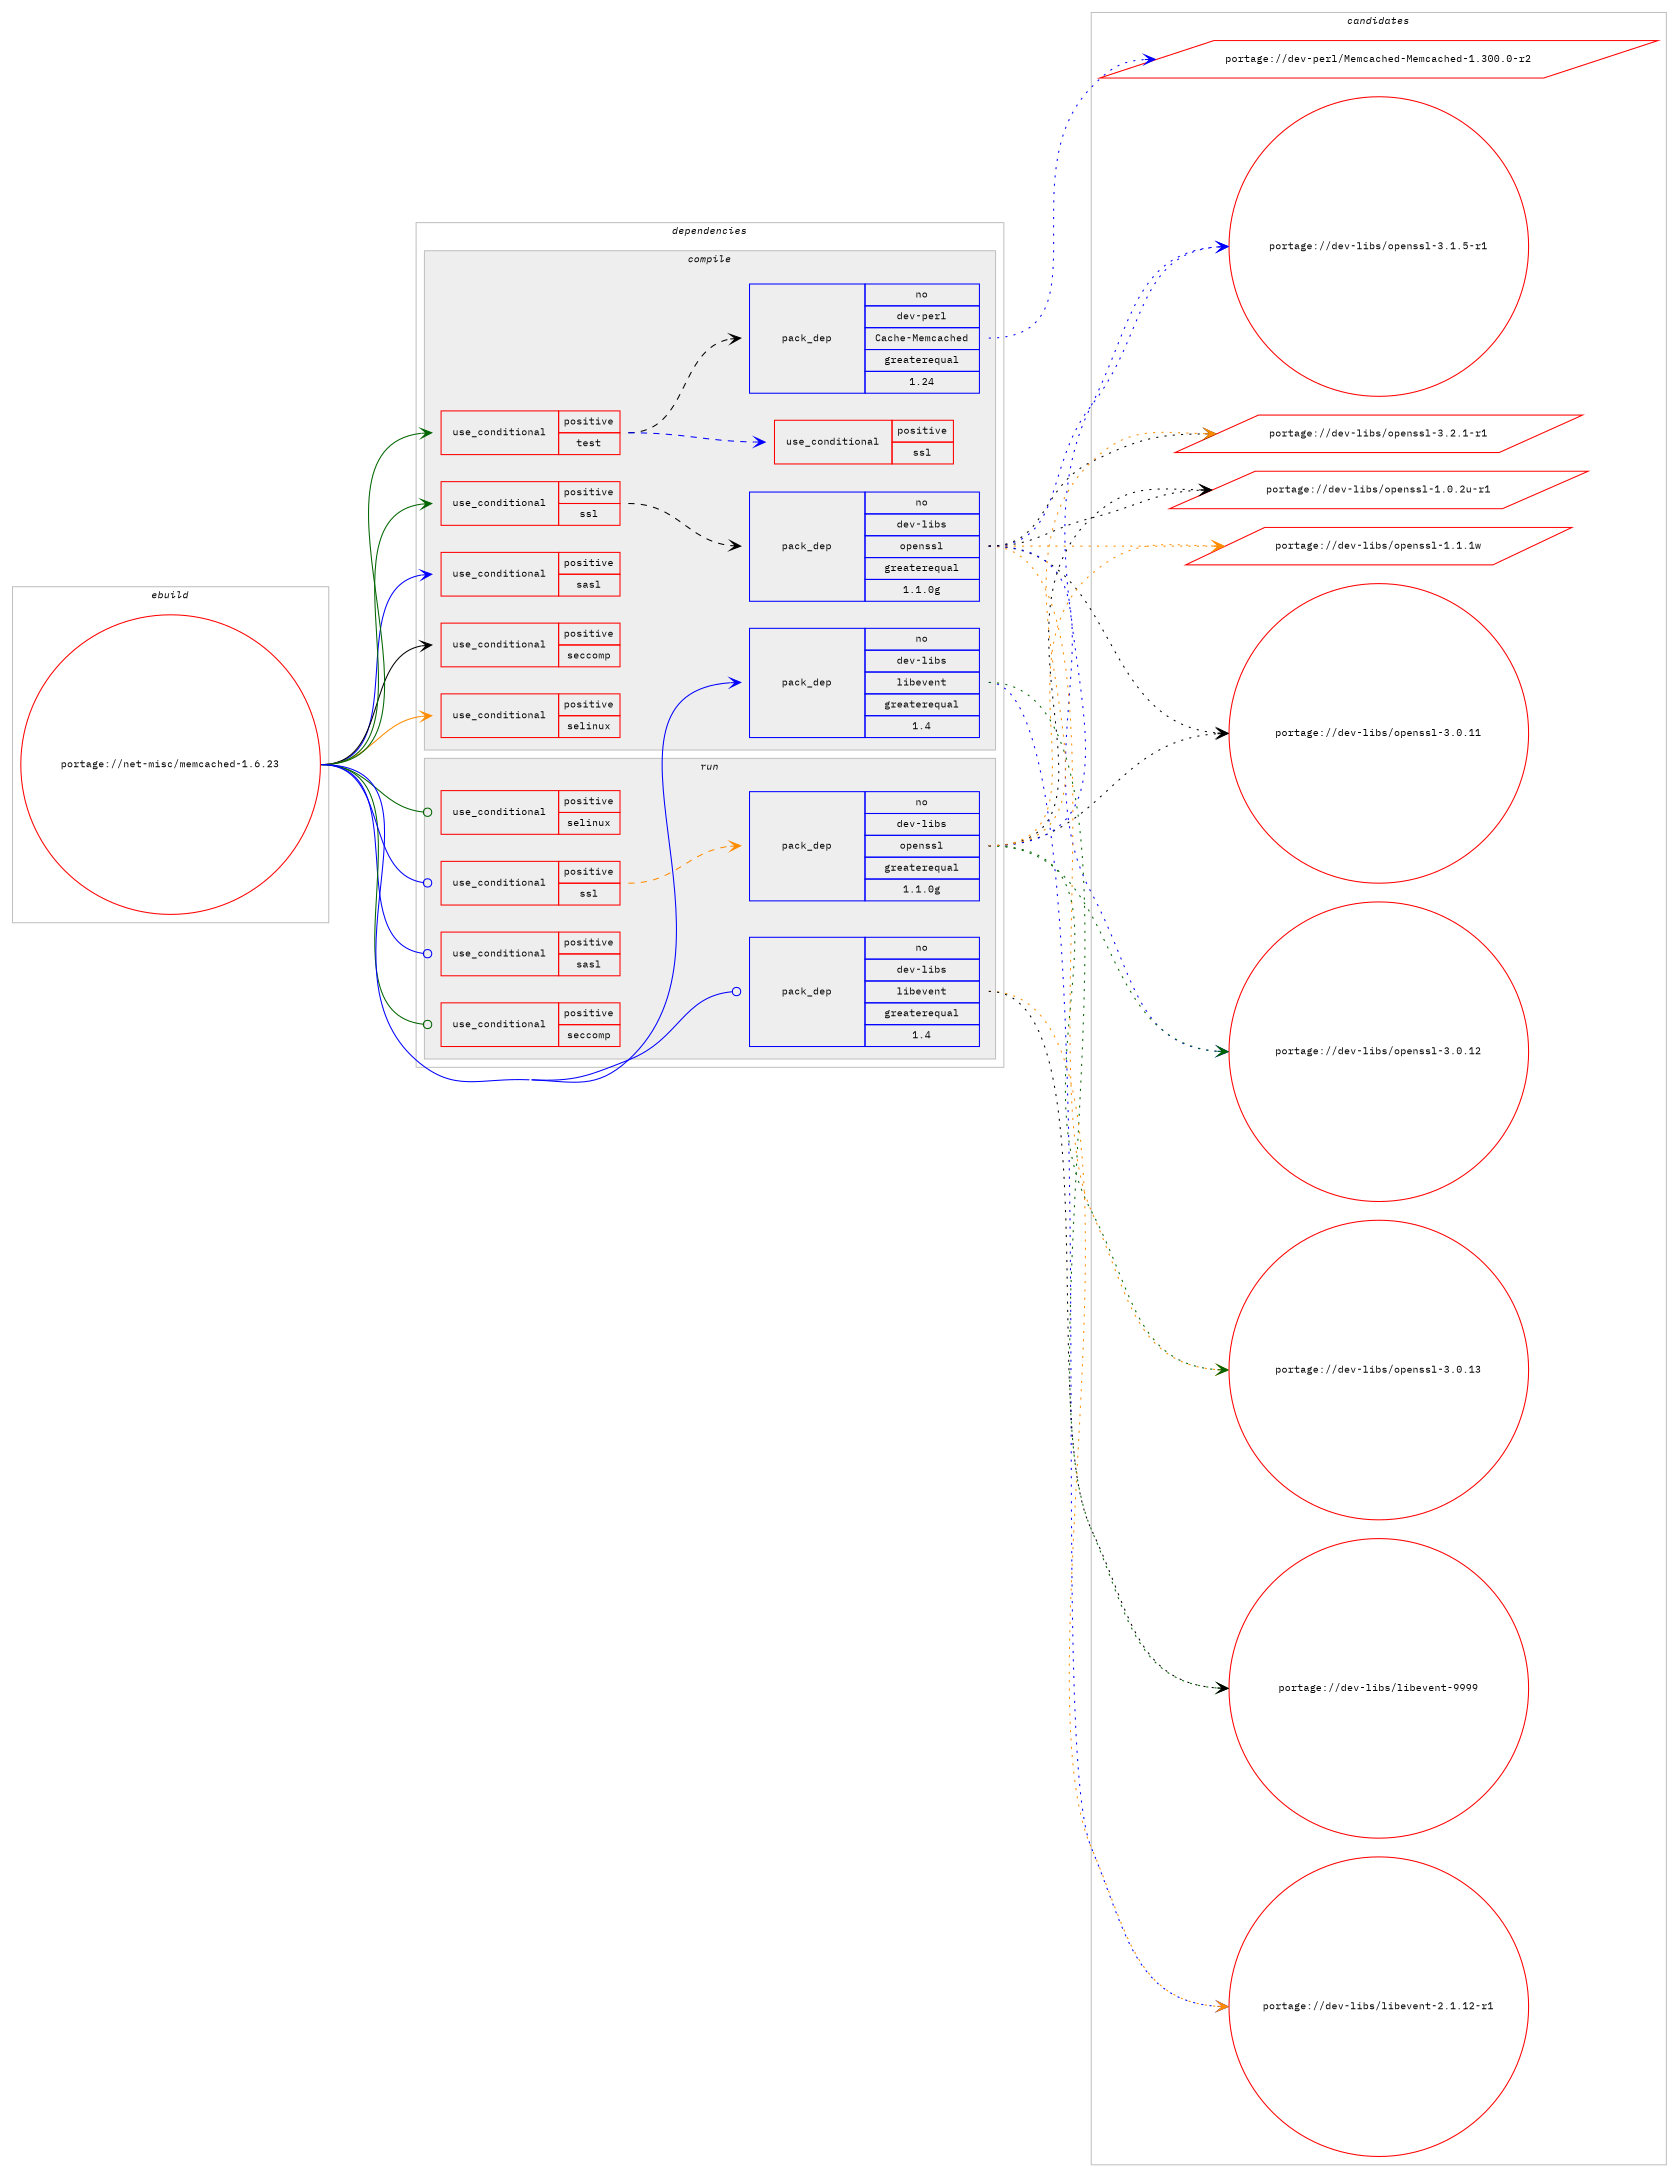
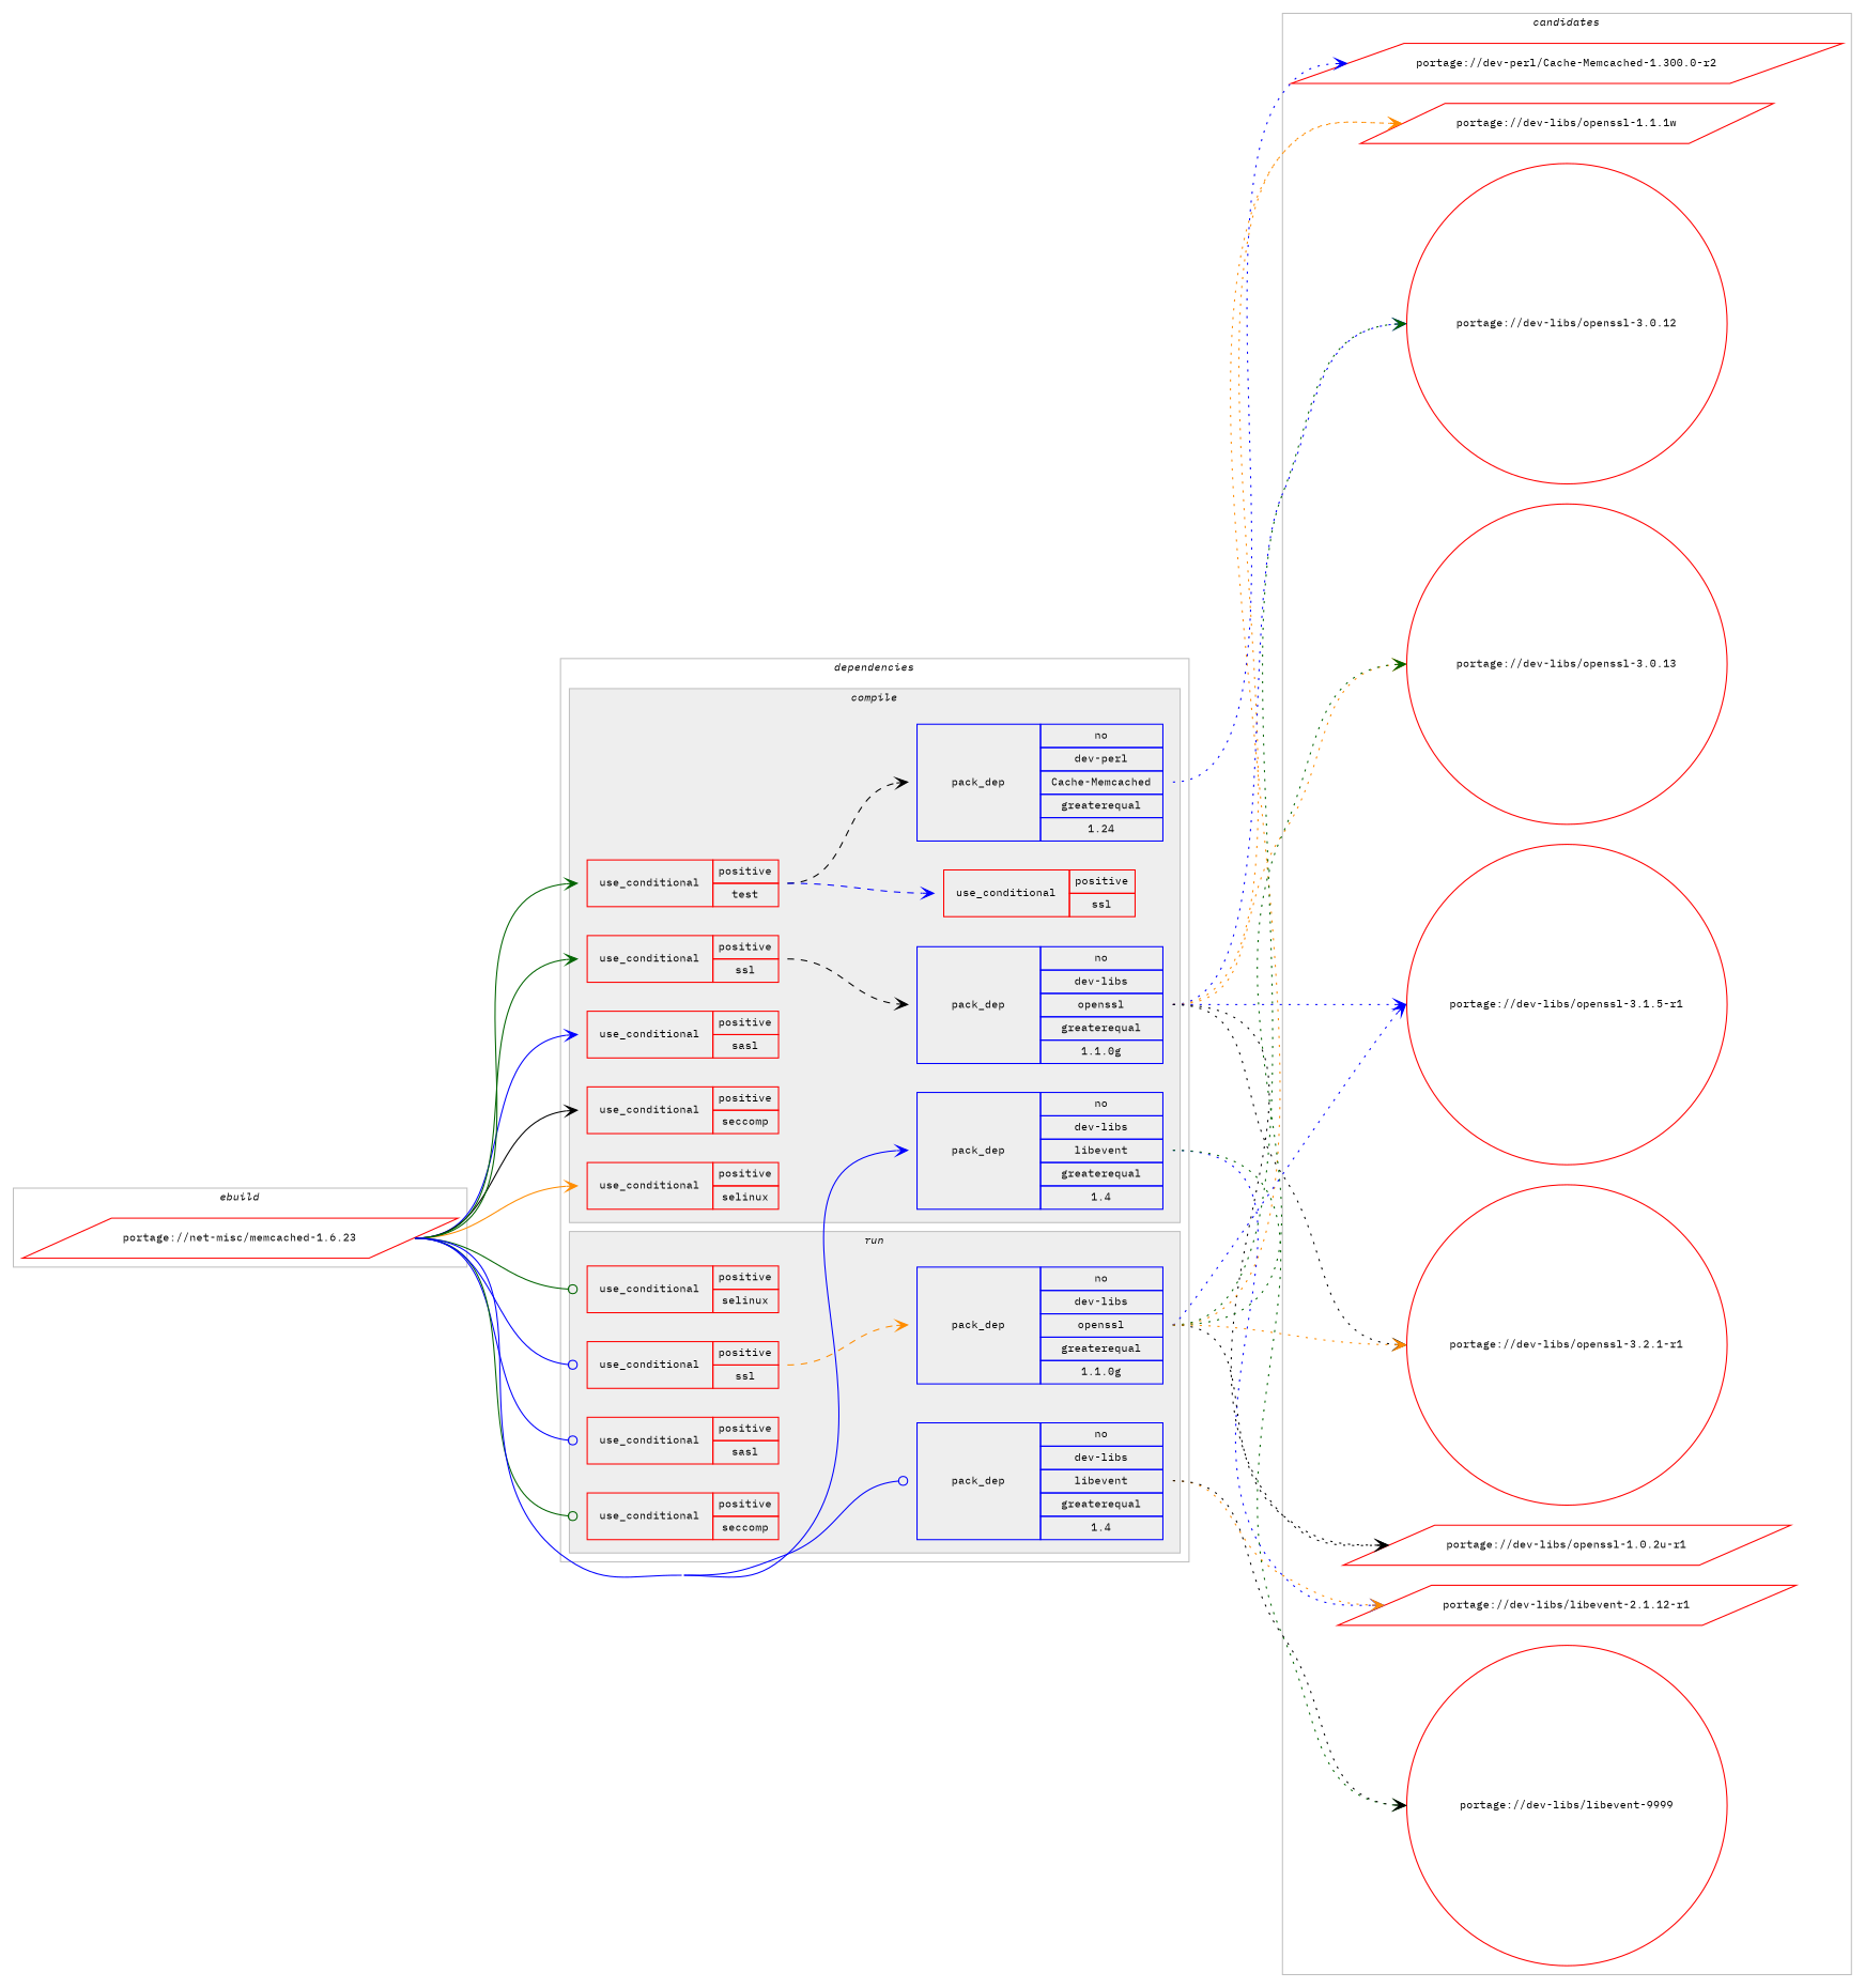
  digraph {
    compound=true
    concentrate=true
    fontname="IBM Plex Mono"
    fontsize=10
    newrank=true
    rankdir=LR
    ranksep=1.5
    node [color=red fontname="IBM Plex Mono" fontsize=10 shape=none]
    edge [arrowhead=vee color=blue fontname="IBM Plex Mono" headport=w style=dotted tailport=e weight=100]
-   n1 [label="portage://net-misc/memcached-1.6.23" shape=circle width=4]
+   n1 [label="portage://net-misc/memcached-1.6.23" shape=parallelogram width=4]
    n2 [label=<<TABLE BORDER="0" CELLBORDER="1" CELLSPACING="0" CELLPADDING="4"><TR><TD ROWSPAN="3" CELLPADDING="10">use_conditional</TD></TR><TR><TD>positive</TD></TR><TR><TD>sasl</TD></TR></TABLE>>]
    n3 [label=<<TABLE BORDER="0" CELLBORDER="1" CELLSPACING="0" CELLPADDING="4"><TR><TD ROWSPAN="3" CELLPADDING="10">use_conditional</TD></TR><TR><TD>positive</TD></TR><TR><TD>seccomp</TD></TR></TABLE>>]
    n4 [label=<<TABLE BORDER="0" CELLBORDER="1" CELLSPACING="0" CELLPADDING="4"><TR><TD ROWSPAN="3" CELLPADDING="10">use_conditional</TD></TR><TR><TD>positive</TD></TR><TR><TD>selinux</TD></TR></TABLE>>]
    n5 [color=blue label=<<TABLE BORDER="0" CELLBORDER="1" CELLSPACING="0" CELLPADDING="4" WIDTH="220"><TR><TD ROWSPAN="6" CELLPADDING="30">pack_dep</TD></TR><TR><TD WIDTH="110">no</TD></TR><TR><TD>dev-libs</TD></TR><TR><TD>openssl</TD></TR><TR><TD>greaterequal</TD></TR><TR><TD>1.1.0g</TD></TR></TABLE>>]
    n6 [label=<<TABLE BORDER="0" CELLBORDER="1" CELLSPACING="0" CELLPADDING="4"><TR><TD ROWSPAN="3" CELLPADDING="10">use_conditional</TD></TR><TR><TD>positive</TD></TR><TR><TD>ssl</TD></TR></TABLE>>]
    n7 [color=blue label=<<TABLE BORDER="0" CELLBORDER="1" CELLSPACING="0" CELLPADDING="4" WIDTH="220"><TR><TD ROWSPAN="6" CELLPADDING="30">pack_dep</TD></TR><TR><TD WIDTH="110">no</TD></TR><TR><TD>dev-perl</TD></TR><TR><TD>Cache-Memcached</TD></TR><TR><TD>greaterequal</TD></TR><TR><TD>1.24</TD></TR></TABLE>>]
    n8 [label=<<TABLE BORDER="0" CELLBORDER="1" CELLSPACING="0" CELLPADDING="4"><TR><TD ROWSPAN="3" CELLPADDING="10">use_conditional</TD></TR><TR><TD>positive</TD></TR><TR><TD>ssl</TD></TR></TABLE>>]
    n9 [label=<<TABLE BORDER="0" CELLBORDER="1" CELLSPACING="0" CELLPADDING="4"><TR><TD ROWSPAN="3" CELLPADDING="10">use_conditional</TD></TR><TR><TD>positive</TD></TR><TR><TD>test</TD></TR></TABLE>>]
    n10 [color=blue label=<<TABLE BORDER="0" CELLBORDER="1" CELLSPACING="0" CELLPADDING="4" WIDTH="220"><TR><TD ROWSPAN="6" CELLPADDING="30">pack_dep</TD></TR><TR><TD WIDTH="110">no</TD></TR><TR><TD>dev-libs</TD></TR><TR><TD>libevent</TD></TR><TR><TD>greaterequal</TD></TR><TR><TD>1.4</TD></TR></TABLE>>]
    n11 [label=<<TABLE BORDER="0" CELLBORDER="1" CELLSPACING="0" CELLPADDING="4"><TR><TD ROWSPAN="3" CELLPADDING="10">use_conditional</TD></TR><TR><TD>positive</TD></TR><TR><TD>sasl</TD></TR></TABLE>>]
    n12 [label=<<TABLE BORDER="0" CELLBORDER="1" CELLSPACING="0" CELLPADDING="4"><TR><TD ROWSPAN="3" CELLPADDING="10">use_conditional</TD></TR><TR><TD>positive</TD></TR><TR><TD>seccomp</TD></TR></TABLE>>]
    n13 [label=<<TABLE BORDER="0" CELLBORDER="1" CELLSPACING="0" CELLPADDING="4"><TR><TD ROWSPAN="3" CELLPADDING="10">use_conditional</TD></TR><TR><TD>positive</TD></TR><TR><TD>selinux</TD></TR></TABLE>>]
    n14 [color=blue label=<<TABLE BORDER="0" CELLBORDER="1" CELLSPACING="0" CELLPADDING="4" WIDTH="220"><TR><TD ROWSPAN="6" CELLPADDING="30">pack_dep</TD></TR><TR><TD WIDTH="110">no</TD></TR><TR><TD>dev-libs</TD></TR><TR><TD>openssl</TD></TR><TR><TD>greaterequal</TD></TR><TR><TD>1.1.0g</TD></TR></TABLE>>]
    n15 [label=<<TABLE BORDER="0" CELLBORDER="1" CELLSPACING="0" CELLPADDING="4"><TR><TD ROWSPAN="3" CELLPADDING="10">use_conditional</TD></TR><TR><TD>positive</TD></TR><TR><TD>ssl</TD></TR></TABLE>>]
    n16 [color=blue label=<<TABLE BORDER="0" CELLBORDER="1" CELLSPACING="0" CELLPADDING="4" WIDTH="220"><TR><TD ROWSPAN="6" CELLPADDING="30">pack_dep</TD></TR><TR><TD WIDTH="110">no</TD></TR><TR><TD>dev-libs</TD></TR><TR><TD>libevent</TD></TR><TR><TD>greaterequal</TD></TR><TR><TD>1.4</TD></TR></TABLE>>]
    n17 [label="portage://dev-libs/openssl-1.0.2u-r1" shape=parallelogram width=4]
    n18 [label="portage://dev-libs/openssl-1.1.1w" shape=parallelogram width=4]
-   n19 [label="portage://dev-libs/openssl-3.0.11" shape=circle width=4]
    n20 [label="portage://dev-libs/openssl-3.0.12" shape=circle width=4]
    n21 [label="portage://dev-libs/openssl-3.0.13" shape=circle width=4]
    n22 [label="portage://dev-libs/openssl-3.1.5-r1" shape=circle width=4]
-   n23 [label="portage://dev-libs/openssl-3.2.1-r1" shape=parallelogram width=4]
-   n24 [label="portage://dev-perl/Memcached-Memcached-1.300.0-r2" shape=parallelogram width=4]
-   n25 [label="portage://dev-libs/libevent-2.1.12-r1" shape=circle width=4]
+   n23 [label="portage://dev-libs/openssl-3.2.1-r1" shape=circle width=4]
+   n24 [label="portage://dev-perl/Cache-Memcached-1.300.0-r2" shape=parallelogram width=4]
+   n25 [label="portage://dev-libs/libevent-2.1.12-r1" shape=parallelogram width=4]
    n26 [label="portage://dev-libs/libevent-9999" shape=circle width=4]
    subgraph cluster_1 {
      color=gray
      label=<<i>ebuild</i>>
      rank=same
      n1
    }
    subgraph cluster_2 {
      color=gray
      label=<<i>dependencies</i>>
      subgraph cluster_3 {
        color=gray
        fillcolor="#eeeeee"
        label=<<i>compile</i>>
        style=filled
        subgraph sub_4 {
          color=gray
          fillcolor="#eeeeee"
          label=<<i>compile</i>>
          style=filled
          n2
        }
        subgraph sub_5 {
          color=gray
          fillcolor="#eeeeee"
          label=<<i>compile</i>>
          style=filled
          n3
        }
        subgraph sub_6 {
          color=gray
          fillcolor="#eeeeee"
          label=<<i>compile</i>>
          style=filled
          n4
        }
        subgraph sub_7 {
          color=gray
          fillcolor="#eeeeee"
          label=<<i>compile</i>>
          style=filled
          n6
          subgraph sub_8 {
            color=gray
            fillcolor="#eeeeee"
            label=<<i>compile</i>>
            style=filled
            n5
          }
        }
        subgraph sub_9 {
          color=gray
          fillcolor="#eeeeee"
          label=<<i>compile</i>>
          style=filled
          n9
          subgraph sub_10 {
            color=gray
            fillcolor="#eeeeee"
            label=<<i>compile</i>>
            style=filled
            n7
          }
          subgraph sub_11 {
            color=gray
            fillcolor="#eeeeee"
            label=<<i>compile</i>>
            style=filled
            n8
          }
        }
        subgraph sub_12 {
          color=gray
          fillcolor="#eeeeee"
          label=<<i>compile</i>>
          style=filled
          n10
        }
      }
      subgraph cluster_13 {
        color=gray
        fillcolor="#eeeeee"
        label=<<i>compile and run</i>>
        style=filled
      }
      subgraph cluster_14 {
        color=gray
        fillcolor="#eeeeee"
        label=<<i>run</i>>
        style=filled
        subgraph sub_15 {
          color=gray
          fillcolor="#eeeeee"
          label=<<i>run</i>>
          style=filled
          n11
        }
        subgraph sub_16 {
          color=gray
          fillcolor="#eeeeee"
          label=<<i>run</i>>
          style=filled
          n12
        }
        subgraph sub_17 {
          color=gray
          fillcolor="#eeeeee"
          label=<<i>run</i>>
          style=filled
          n13
        }
        subgraph sub_18 {
          color=gray
          fillcolor="#eeeeee"
          label=<<i>run</i>>
          style=filled
          n15
          subgraph sub_19 {
            color=gray
            fillcolor="#eeeeee"
            label=<<i>run</i>>
            style=filled
            n14
          }
        }
        subgraph sub_20 {
          color=gray
          fillcolor="#eeeeee"
          label=<<i>run</i>>
          style=filled
          n16
        }
      }
    }
    subgraph cluster_21 {
      color=gray
      label=<<i>candidates</i>>
      rank=same
      subgraph sub_22 {
        color=black
        label=<<i>candidates</i>>
        nodesep=1
        rank=same
        n17
        n18
-       n19
        n20
        n21
        n22
        n23
      }
      subgraph sub_23 {
        color=black
        label=<<i>candidates</i>>
        nodesep=1
        rank=same
        n24
      }
      subgraph sub_24 {
        color=black
        label=<<i>candidates</i>>
        nodesep=1
        rank=same
        n25
        n26
      }
      subgraph sub_25 {
        color=black
        label=<<i>candidates</i>>
        nodesep=1
        rank=same
        n17
        n18
-       n19
        n20
        n21
        n22
        n23
      }
      subgraph sub_26 {
        color=black
        label=<<i>candidates</i>>
        nodesep=1
        rank=same
        n25
        n26
      }
    }
    n1 -> n2 [style=solid weight=20]
    n1 -> n3 [color=black style=solid weight=20]
    n1 -> n4 [color=darkorange style=solid weight=20]
    n1 -> n6 [color=darkgreen style=solid weight=20]
    n1 -> n9 [color=darkgreen style=solid weight=20]
    n1 -> n10 [style=solid weight=20]
    n1 -> n11 [arrowhead=odot style=solid weight=20]
    n1 -> n12 [arrowhead=odot color=darkgreen style=solid weight=20]
    n1 -> n13 [arrowhead=odot color=darkgreen style=solid weight=20]
    n1 -> n15 [arrowhead=odot style=solid weight=20]
    n1 -> n16 [arrowhead=odot style=solid weight=20]
    n5 -> n17 [color=black]
    n5 -> n18 [color=darkorange]
-   n5 -> n19 [color=black]
    n5 -> n20
    n5 -> n21 [color=darkorange]
    n5 -> n22
    n5 -> n23 [color=black]
    n6 -> n5 [color=black style=dashed weight=20]
    n7 -> n24
    n9 -> n7 [color=black style=dashed weight=20]
    n9 -> n8 [style=dashed weight=20]
    n10 -> n25
    n10 -> n26 [color=darkgreen]
    n14 -> n17 [color=black]
    n14 -> n18 [color=darkorange]
-   n14 -> n19 [color=black]
    n14 -> n20 [color=darkgreen]
    n14 -> n21 [color=darkgreen]
    n14 -> n22
    n14 -> n23 [color=darkorange]
    n15 -> n14 [color=darkorange style=dashed weight=20]
    n16 -> n25 [color=darkorange]
    n16 -> n26 [color=black]
  }
